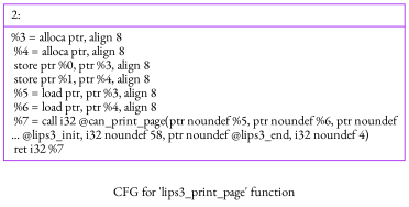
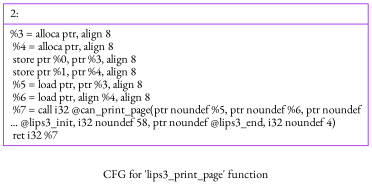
  digraph {
    label="CFG for 'lips3_print_page' function"
    fontname="EB Garamond"
-   n1 [color=purple fillcolor=white fontname="EB Garamond" label="{2:\l|  %3 = alloca ptr, align 8\l  %4 = alloca ptr, align 8\l  store ptr %0, ptr %3, align 8\l  store ptr %1, ptr %4, align 8\l  %5 = load ptr, ptr %3, align 8\l  %6 = load ptr, ptr %4, align 8\l  %7 = call i32 @can_print_page(ptr noundef %5, ptr noundef %6, ptr noundef\l... @lips3_init, i32 noundef 58, ptr noundef @lips3_end, i32 noundef 4)\l  ret i32 %7\l}" shape=record style=filled]
+   n1 [color=purple fillcolor=white fontname="EB Garamond" label="{2:\l|  %3 = alloca ptr, align 8\l  %4 = alloca ptr, align 8\l  store ptr %0, ptr %3, align 8\l  store ptr %1, ptr %4, align 8\l  %5 = load ptr, ptr %3, align 8\l  %6 = load ptr, align %4, align 8\l  %7 = call i32 @can_print_page(ptr noundef %5, ptr noundef %6, ptr noundef\l... @lips3_init, i32 noundef 58, ptr noundef @lips3_end, i32 noundef 4)\l  ret i32 %7\l}" shape=record style=filled]
  }
